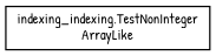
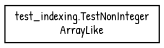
  digraph {
    rankdir=LR
    fontname="Patrick Hand"
-   n1 [color=black fillcolor=white fontname="Patrick Hand" fontsize=10 height=0.2 label="indexing_indexing.TestNonInteger\lArrayLike" shape=record style=filled width=0.4]
+   n1 [color=black fillcolor=white fontname="Patrick Hand" fontsize=10 height=0.2 label="test_indexing.TestNonInteger\lArrayLike" shape=record style=filled width=0.4]
  }
